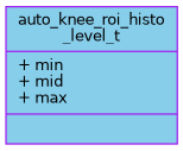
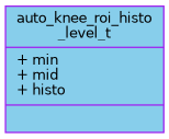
  digraph {
-   n1 [color=purple fillcolor=skyblue fontcolor=black fontname=Helvetica fontsize=10 height=0.2 label="{auto_knee_roi_histo\l_level_t\n|+ min\l+ mid\l+ max\l|}" shape=record style=filled width=0.4]
+   n1 [color=purple fillcolor=skyblue fontcolor=black fontname=Helvetica fontsize=10 height=0.2 label="{auto_knee_roi_histo\l_level_t\n|+ min\l+ mid\l+ histo\l|}" shape=record style=filled width=0.4]
  }
